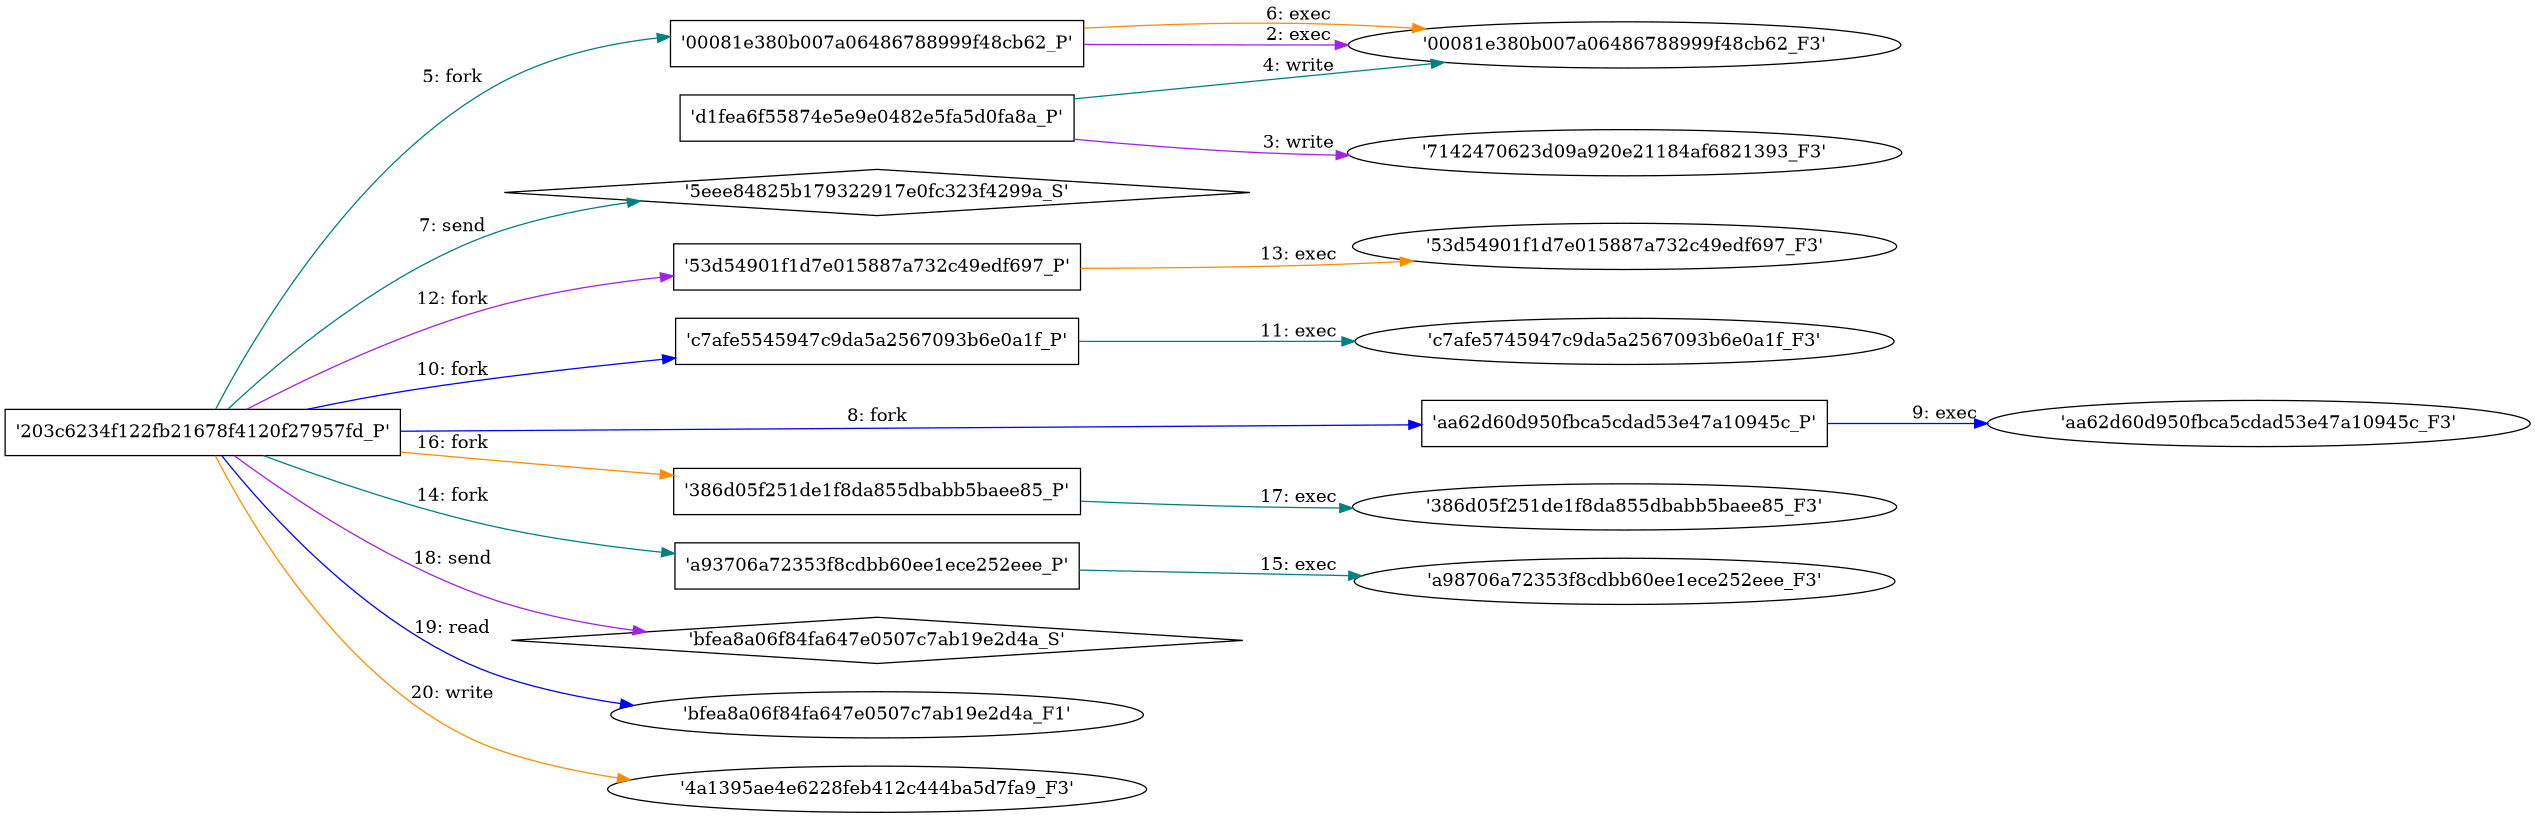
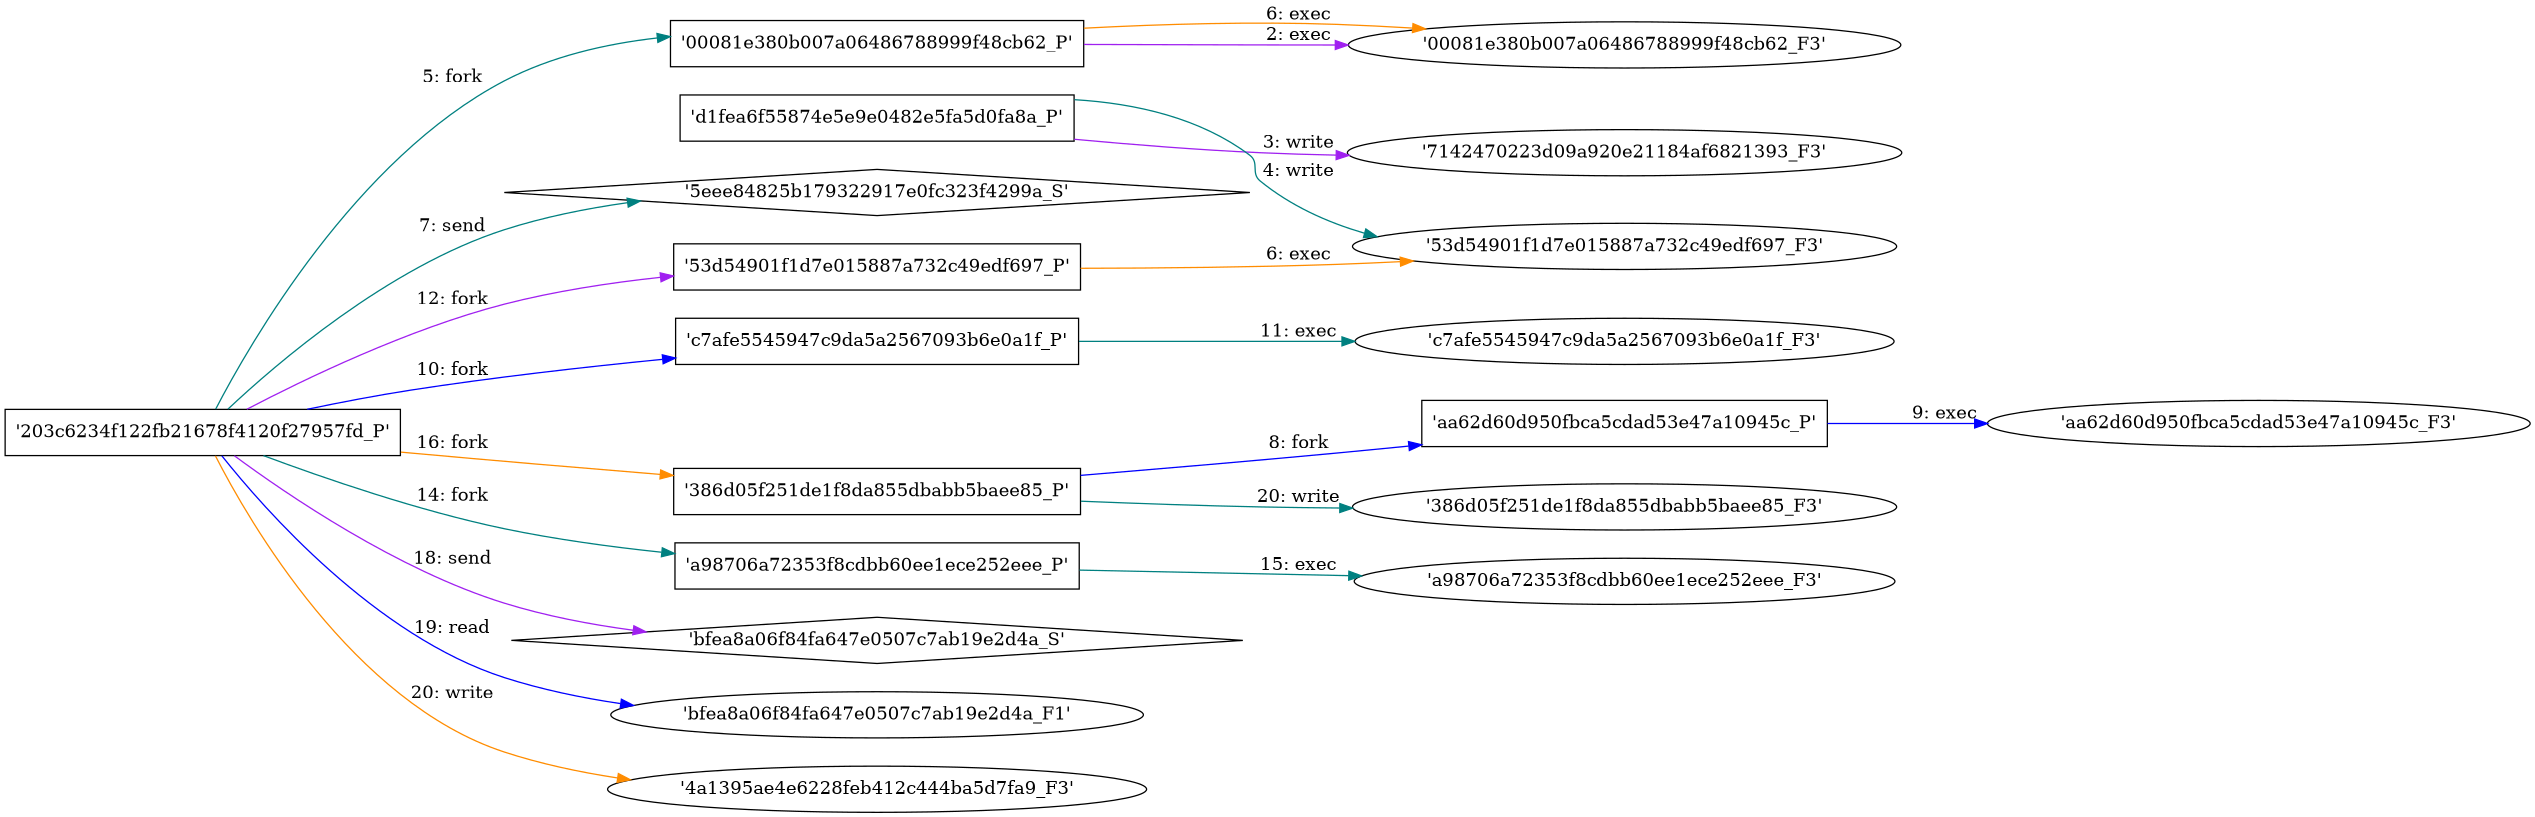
  digraph {
    engine=neato
    fixedsize=false
    fontsize=10
    nodesep=0.3
    rankdir=LR
    ranksep=0
    splines=true
    node [node_type=Process shape=ellipse]
    edge [color=teal]
    "'d1fea6f55874e5e9e0482e5fa5d0fa8a_P'" [shape=box]
    "'00081e380b007a06486788999f48cb62_F3'" [node_type=File]
-   "'7142470223d09a920e21184af6821393_F3'" [node_type=file label="'7142470623d09a920e21184af6821393_F3'"]
+   "'7142470223d09a920e21184af6821393_F3'" [node_type=file]
    "'00081e380b007a06486788999f48cb62_P'" [shape=box]
    n5 [label="'203c6234f122fb21678f4120f27957fd_P'" shape=box]
    "'5eee84825b179322917e0fc323f4299a_S'" [node_type=Socket shape=diamond]
    "'aa62d60d950fbca5cdad53e47a10945c_P'" [shape=box]
    "'c7afe5545947c9da5a2567093b6e0a1f_P'" [shape=box]
    "'53d54901f1d7e015887a732c49edf697_P'" [shape=box]
-   "'a98706a72353f8cdbb60ee1ece252eee_P'" [shape=box label="'a93706a72353f8cdbb60ee1ece252eee_P'"]
+   "'a98706a72353f8cdbb60ee1ece252eee_P'" [shape=box]
    "'386d05f251de1f8da855dbabb5baee85_P'" [shape=box]
    "'bfea8a06f84fa647e0507c7ab19e2d4a_S'" [node_type=Socket shape=diamond]
    "'bfea8a06f84fa647e0507c7ab19e2d4a_F1'" [node_type=file]
    "'4a1395ae4e6228feb412c444ba5d7fa9_F3'" [node_type=file]
    "'aa62d60d950fbca5cdad53e47a10945c_F3'" [node_type=File]
-   "'c7afe5545947c9da5a2567093b6e0a1f_F3'" [node_type=File label="'c7afe5745947c9da5a2567093b6e0a1f_F3'"]
+   "'c7afe5545947c9da5a2567093b6e0a1f_F3'" [node_type=File]
    "'53d54901f1d7e015887a732c49edf697_F3'" [node_type=File]
    "'a98706a72353f8cdbb60ee1ece252eee_F3'" [node_type=File]
    "'386d05f251de1f8da855dbabb5baee85_F3'" [node_type=File]
-   "'d1fea6f55874e5e9e0482e5fa5d0fa8a_P'" -> "'00081e380b007a06486788999f48cb62_F3'" [label="4: write"]
+   "'d1fea6f55874e5e9e0482e5fa5d0fa8a_P'" -> "'53d54901f1d7e015887a732c49edf697_F3'" [label="4: write"]
    "'d1fea6f55874e5e9e0482e5fa5d0fa8a_P'" -> "'7142470223d09a920e21184af6821393_F3'" [color=purple label="3: write"]
    "'00081e380b007a06486788999f48cb62_P'" -> "'00081e380b007a06486788999f48cb62_F3'" [color=purple label="2: exec"]
    "'00081e380b007a06486788999f48cb62_P'" -> "'00081e380b007a06486788999f48cb62_F3'" [color=darkorange label="6: exec"]
    n5 -> "'00081e380b007a06486788999f48cb62_P'" [label="5: fork"]
    n5 -> "'5eee84825b179322917e0fc323f4299a_S'" [label="7: send"]
-   n5 -> "'aa62d60d950fbca5cdad53e47a10945c_P'" [color=blue label="8: fork"]
+   "'386d05f251de1f8da855dbabb5baee85_P'" -> "'aa62d60d950fbca5cdad53e47a10945c_P'" [color=blue label="8: fork"]
    n5 -> "'c7afe5545947c9da5a2567093b6e0a1f_P'" [color=blue label="10: fork"]
    n5 -> "'53d54901f1d7e015887a732c49edf697_P'" [color=purple label="12: fork"]
    n5 -> "'a98706a72353f8cdbb60ee1ece252eee_P'" [label="14: fork"]
    n5 -> "'386d05f251de1f8da855dbabb5baee85_P'" [color=darkorange label="16: fork"]
    n5 -> "'bfea8a06f84fa647e0507c7ab19e2d4a_S'" [color=purple label="18: send"]
    n5 -> "'bfea8a06f84fa647e0507c7ab19e2d4a_F1'" [color=blue label="19: read"]
    n5 -> "'4a1395ae4e6228feb412c444ba5d7fa9_F3'" [color=darkorange label="20: write"]
    "'aa62d60d950fbca5cdad53e47a10945c_P'" -> "'aa62d60d950fbca5cdad53e47a10945c_F3'" [color=blue label="9: exec"]
    "'c7afe5545947c9da5a2567093b6e0a1f_P'" -> "'c7afe5545947c9da5a2567093b6e0a1f_F3'" [label="11: exec"]
-   "'53d54901f1d7e015887a732c49edf697_P'" -> "'53d54901f1d7e015887a732c49edf697_F3'" [color=darkorange label="13: exec"]
+   "'53d54901f1d7e015887a732c49edf697_P'" -> "'53d54901f1d7e015887a732c49edf697_F3'" [color=darkorange label="6: exec"]
    "'a98706a72353f8cdbb60ee1ece252eee_P'" -> "'a98706a72353f8cdbb60ee1ece252eee_F3'" [label="15: exec"]
-   "'386d05f251de1f8da855dbabb5baee85_P'" -> "'386d05f251de1f8da855dbabb5baee85_F3'" [label="17: exec"]
+   "'386d05f251de1f8da855dbabb5baee85_P'" -> "'386d05f251de1f8da855dbabb5baee85_F3'" [label="20: write"]
  }
